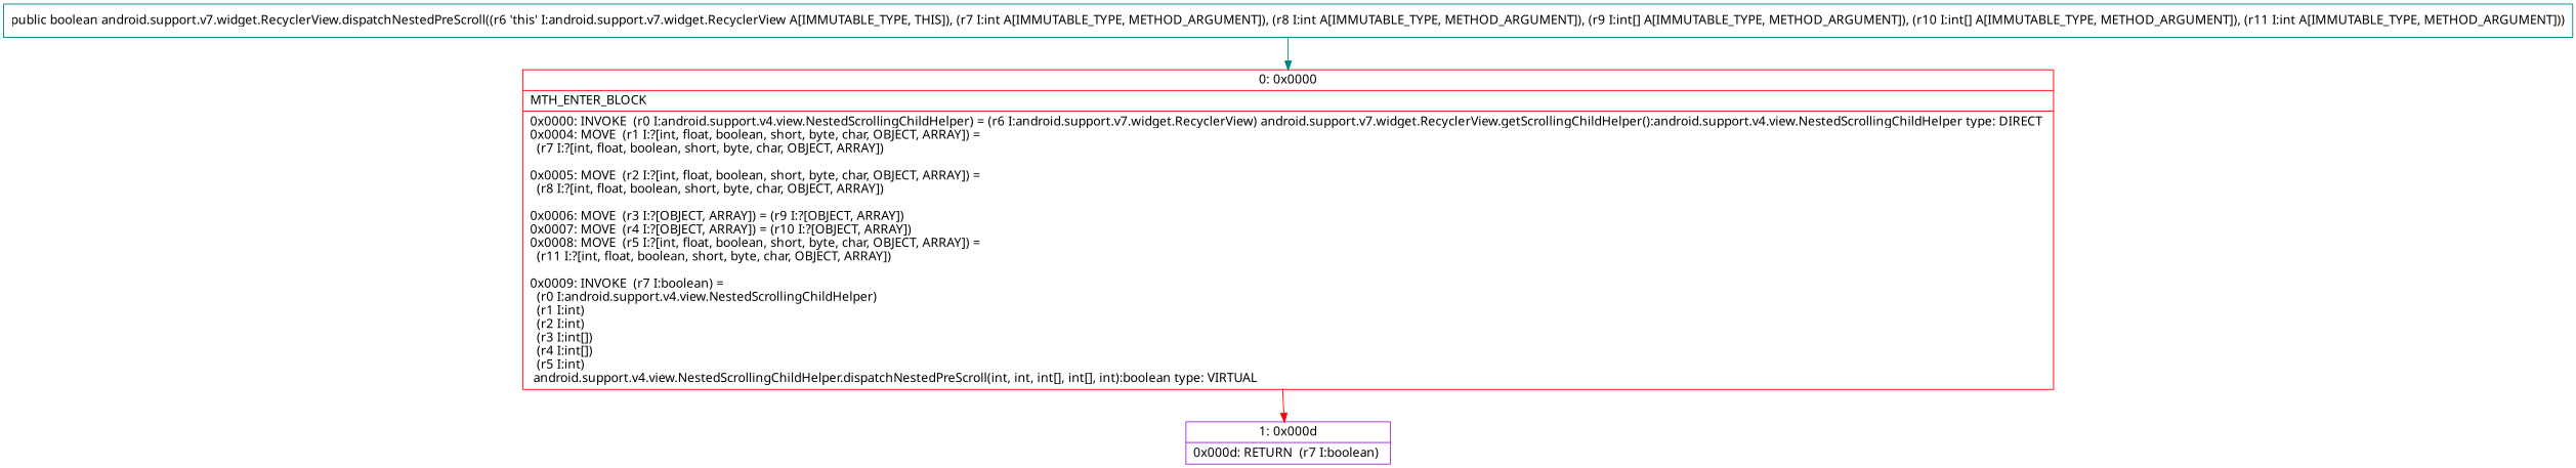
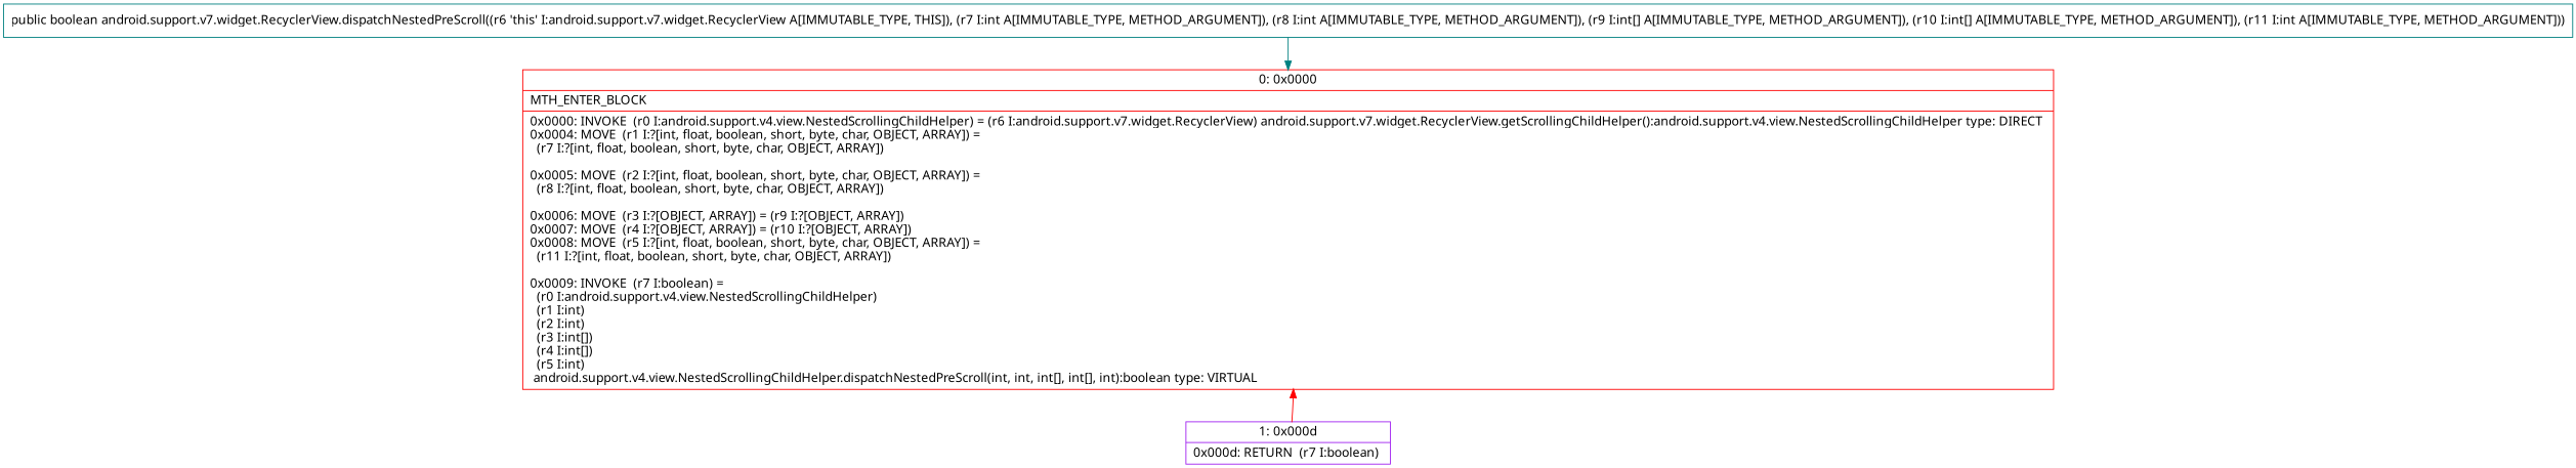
  digraph {
    fontname="Noto Sans"
    node [shape=record fontname="Noto Sans"]
    edge [fontname="Noto Sans"]
    n1 [label="{0\:\ 0x0000|MTH_ENTER_BLOCK\l|0x0000: INVOKE  (r0 I:android.support.v4.view.NestedScrollingChildHelper) = (r6 I:android.support.v7.widget.RecyclerView) android.support.v7.widget.RecyclerView.getScrollingChildHelper():android.support.v4.view.NestedScrollingChildHelper type: DIRECT \l0x0004: MOVE  (r1 I:?[int, float, boolean, short, byte, char, OBJECT, ARRAY]) = \l  (r7 I:?[int, float, boolean, short, byte, char, OBJECT, ARRAY])\l \l0x0005: MOVE  (r2 I:?[int, float, boolean, short, byte, char, OBJECT, ARRAY]) = \l  (r8 I:?[int, float, boolean, short, byte, char, OBJECT, ARRAY])\l \l0x0006: MOVE  (r3 I:?[OBJECT, ARRAY]) = (r9 I:?[OBJECT, ARRAY]) \l0x0007: MOVE  (r4 I:?[OBJECT, ARRAY]) = (r10 I:?[OBJECT, ARRAY]) \l0x0008: MOVE  (r5 I:?[int, float, boolean, short, byte, char, OBJECT, ARRAY]) = \l  (r11 I:?[int, float, boolean, short, byte, char, OBJECT, ARRAY])\l \l0x0009: INVOKE  (r7 I:boolean) = \l  (r0 I:android.support.v4.view.NestedScrollingChildHelper)\l  (r1 I:int)\l  (r2 I:int)\l  (r3 I:int[])\l  (r4 I:int[])\l  (r5 I:int)\l android.support.v4.view.NestedScrollingChildHelper.dispatchNestedPreScroll(int, int, int[], int[], int):boolean type: VIRTUAL \l}" color=red]
    n2 [label="{1\:\ 0x000d|0x000d: RETURN  (r7 I:boolean) \l}" color=purple]
    n3 [label="{public boolean android.support.v7.widget.RecyclerView.dispatchNestedPreScroll((r6 'this' I:android.support.v7.widget.RecyclerView A[IMMUTABLE_TYPE, THIS]), (r7 I:int A[IMMUTABLE_TYPE, METHOD_ARGUMENT]), (r8 I:int A[IMMUTABLE_TYPE, METHOD_ARGUMENT]), (r9 I:int[] A[IMMUTABLE_TYPE, METHOD_ARGUMENT]), (r10 I:int[] A[IMMUTABLE_TYPE, METHOD_ARGUMENT]), (r11 I:int A[IMMUTABLE_TYPE, METHOD_ARGUMENT])) }" color=teal]
-   n1 -> n2 [color=red]
+   n2 -> n1 [color=red]
    n3 -> n1 [color=teal]
  }
